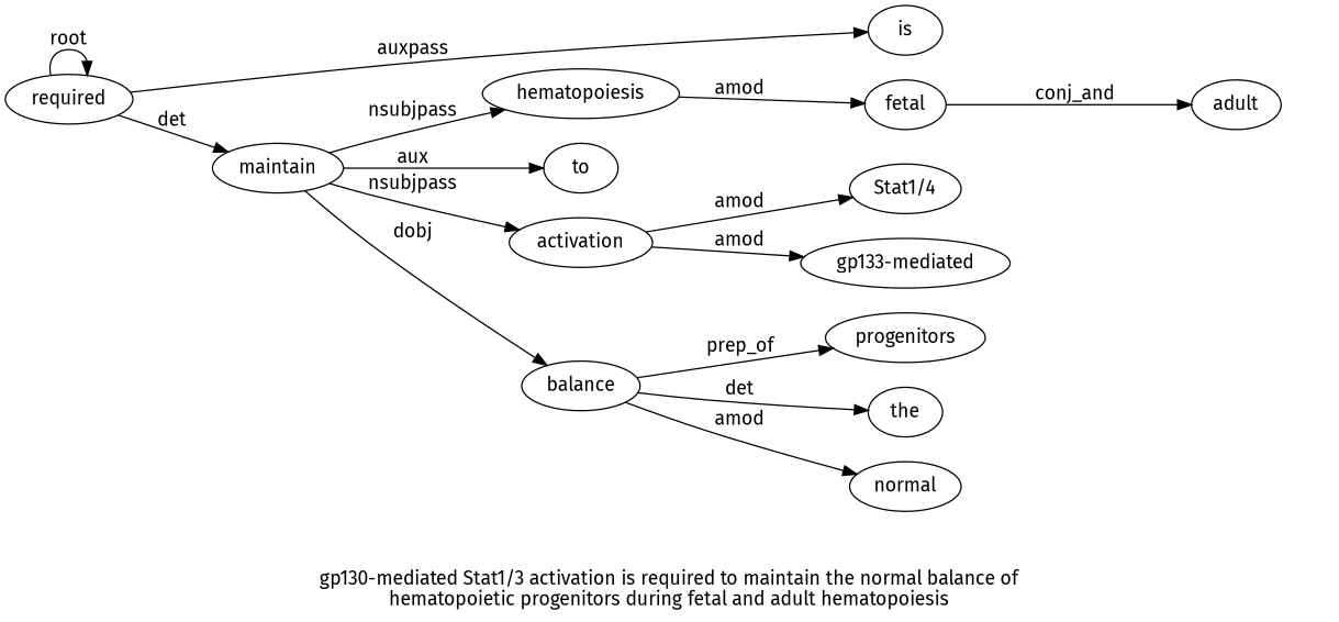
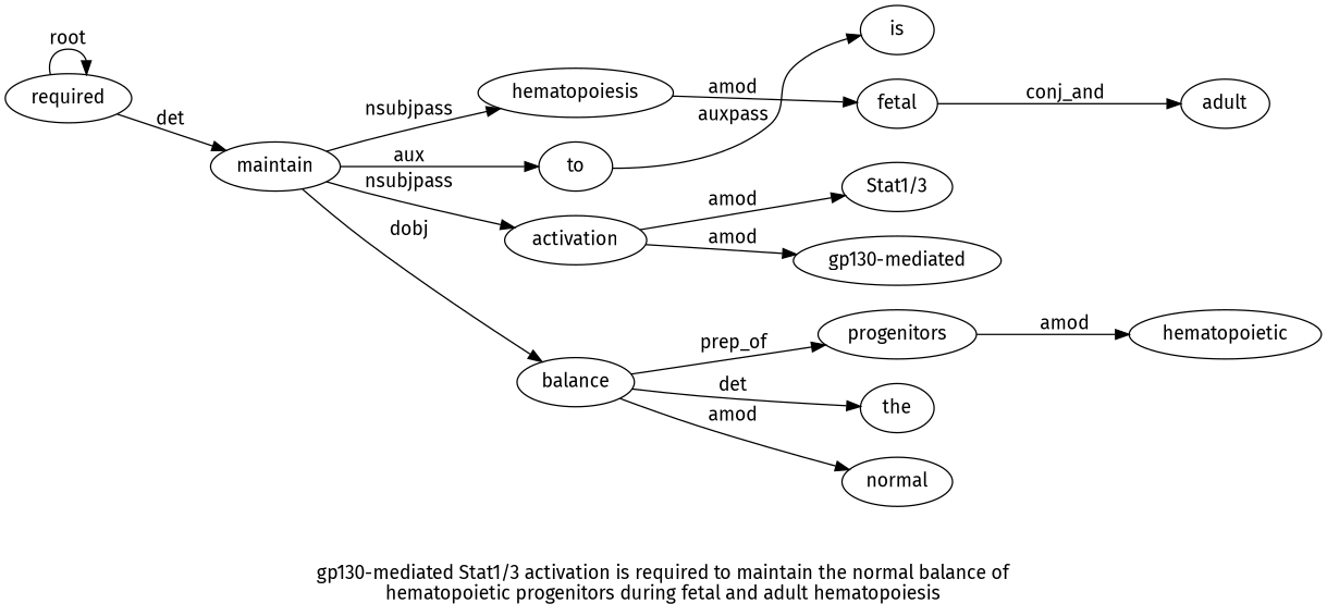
  digraph {
    fontname="Fira Sans"
    label="gp130-mediated Stat1/3 activation is required to maintain the normal balance of\nhematopoietic progenitors during fetal and adult hematopoiesis"
    rankdir=LR
    node [fillcolor=white fontname="Fira Sans" style=filled]
    edge [fontname="Fira Sans"]
    n1 [label=activation]
-   n2 [label="gp133-mediated"]
-   n3 [label="Stat1/4"]
+   n2 [label="gp130-mediated"]
+   n3 [label="Stat1/3"]
    n4 [label=required]
    n5 [label=is]
    n6 [label=maintain]
    n7 [label=to]
    n8 [label=balance]
    n9 [label=hematopoiesis]
    n10 [label=the]
    n11 [label=normal]
    n12 [label=progenitors]
    n13 [label=fetal]
+   n14 [label=hematopoietic]
    n15 [label=adult]
    n1 -> n2 [label=amod]
    n1 -> n3 [label=amod]
    n4 -> n4 [label=root]
-   n4 -> n5 [label=auxpass]
+   n7 -> n5 [label=auxpass]
    n4 -> n6 [label=det]
    n6 -> n1 [label=nsubjpass]
    n6 -> n7 [label=aux]
    n6 -> n8 [label=dobj]
    n6 -> n9 [label=nsubjpass]
    n8 -> n10 [label=det]
    n8 -> n11 [label=amod]
    n8 -> n12 [label=prep_of]
    n9 -> n13 [label=amod]
+   n12 -> n14 [label=amod]
    n13 -> n15 [label=conj_and]
  }
